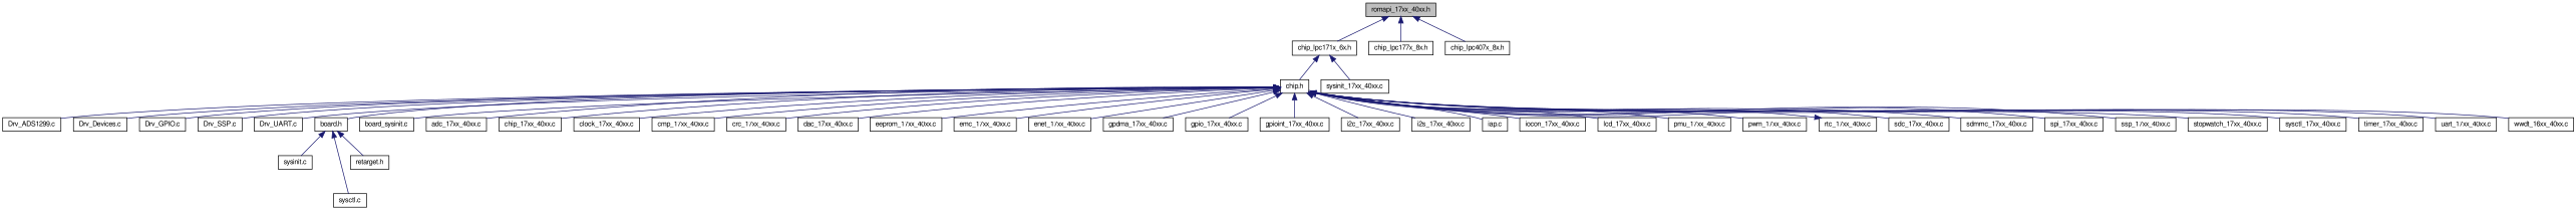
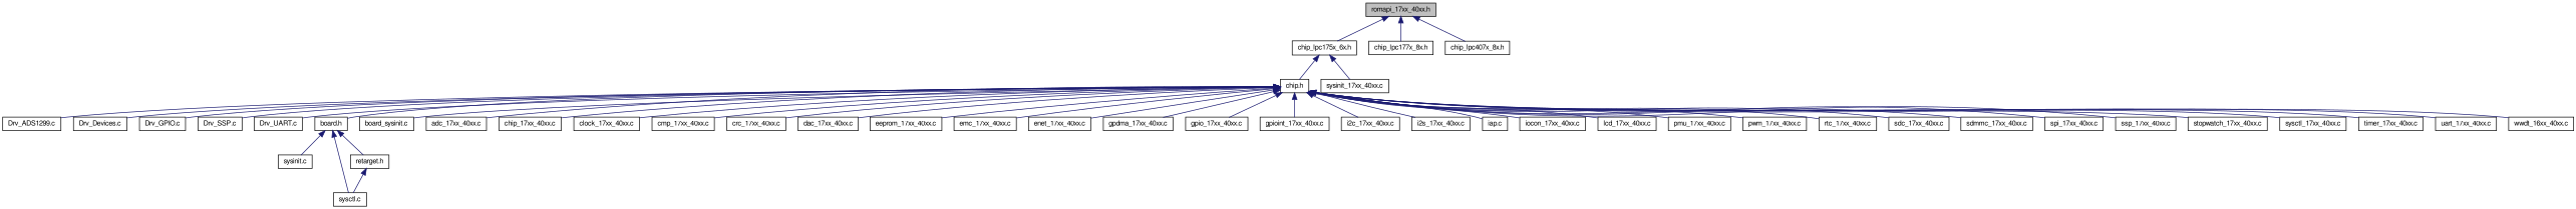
  digraph {
    node [color=black fillcolor=white fontname=FreeSans fontsize=10 shape=record style=filled]
    edge [color=midnightblue dir=back fontname=FreeSans fontsize=10 labelfontname=FreeSans labelfontsize=10 style=solid]
    n1 [fillcolor=grey75 fontcolor=black height=0.2 label="romapi_17xx_40xx.h" width=0.4]
-   n2 [height=0.2 label="chip_lpc171x_6x.h" width=0.4]
+   n2 [height=0.2 label="chip_lpc175x_6x.h" width=0.4]
    n3 [height=0.2 label="chip_lpc177x_8x.h" width=0.4]
    n4 [height=0.2 label="chip_lpc407x_8x.h" width=0.4]
    n5 [height=0.2 label="chip.h" width=0.4]
    n6 [height=0.2 label="sysinit_17xx_40xx.c" width=0.4]
    n7 [height=0.2 label="Drv_ADS1299.c" width=0.4]
    n8 [height=0.2 label="Drv_Devices.c" width=0.4]
    n9 [height=0.2 label="Drv_GPIO.c" width=0.4]
    n10 [height=0.2 label="Drv_SSP.c" width=0.4]
    n11 [height=0.2 label="Drv_UART.c" width=0.4]
    n12 [height=0.2 label="board.h" width=0.4]
    n13 [height=0.2 label="board_sysinit.c" width=0.4]
    n14 [height=0.2 label="adc_17xx_40xx.c" width=0.4]
    n15 [height=0.2 label="chip_17xx_40xx.c" width=0.4]
    n16 [height=0.2 label="clock_17xx_40xx.c" width=0.4]
    n17 [height=0.2 label="cmp_17xx_40xx.c" width=0.4]
    n18 [height=0.2 label="crc_17xx_40xx.c" width=0.4]
    n19 [height=0.2 label="dac_17xx_40xx.c" width=0.4]
    n20 [height=0.2 label="eeprom_17xx_40xx.c" width=0.4]
    n21 [height=0.2 label="emc_17xx_40xx.c" width=0.4]
    n22 [height=0.2 label="enet_17xx_40xx.c" width=0.4]
    n23 [height=0.2 label="gpdma_17xx_40xx.c" width=0.4]
    n24 [height=0.2 label="gpio_17xx_40xx.c" width=0.4]
    n25 [height=0.2 label="gpioint_17xx_40xx.c" width=0.4]
    n26 [height=0.2 label="i2c_17xx_40xx.c" width=0.4]
    n27 [height=0.2 label="i2s_17xx_40xx.c" width=0.4]
    n28 [height=0.2 label="iap.c" width=0.4]
    n29 [height=0.2 label="iocon_17xx_40xx.c" width=0.4]
    n30 [height=0.2 label="lcd_17xx_40xx.c" width=0.4]
    n31 [height=0.2 label="pmu_17xx_40xx.c" width=0.4]
    n32 [height=0.2 label="pwm_17xx_40xx.c" width=0.4]
    n33 [height=0.2 label="rtc_17xx_40xx.c" width=0.4]
    n34 [height=0.2 label="sdc_17xx_40xx.c" width=0.4]
    n35 [height=0.2 label="sdmmc_17xx_40xx.c" width=0.4]
    n36 [height=0.2 label="spi_17xx_40xx.c" width=0.4]
    n37 [height=0.2 label="ssp_17xx_40xx.c" width=0.4]
    n38 [height=0.2 label="stopwatch_17xx_40xx.c" width=0.4]
    n39 [height=0.2 label="sysctl_17xx_40xx.c" width=0.4]
    n40 [height=0.2 label="timer_17xx_40xx.c" width=0.4]
    n41 [height=0.2 label="uart_17xx_40xx.c" width=0.4]
    n42 [height=0.2 label="wwdt_16xx_40xx.c" width=0.4]
    n43 [height=0.2 label="sysinit.c" width=0.4]
    n44 [height=0.2 label="sysctl.c" width=0.4]
    n45 [height=0.2 label="retarget.h" width=0.4]
    n1 -> n2
    n1 -> n3
    n1 -> n4
    n2 -> n5
    n2 -> n6
    n5 -> n7
    n5 -> n8
    n5 -> n9
    n5 -> n10
    n5 -> n11
    n5 -> n12
    n5 -> n13
    n5 -> n14
    n5 -> n15
    n5 -> n16
    n5 -> n17
    n5 -> n18
    n5 -> n19
    n5 -> n20
    n5 -> n21
    n5 -> n22
    n5 -> n23
    n5 -> n24
    n5 -> n25
    n5 -> n26
    n5 -> n27
    n5 -> n28
    n5 -> n29
    n5 -> n30
    n5 -> n31
    n5 -> n32
-   n33 -> n5
+   n5 -> n33
    n5 -> n34
    n5 -> n35
    n5 -> n36
    n5 -> n37
    n5 -> n38
    n5 -> n39
    n5 -> n40
    n5 -> n41
    n5 -> n42
    n12 -> n43
    n12 -> n44
    n12 -> n45
+   n45 -> n44
  }
